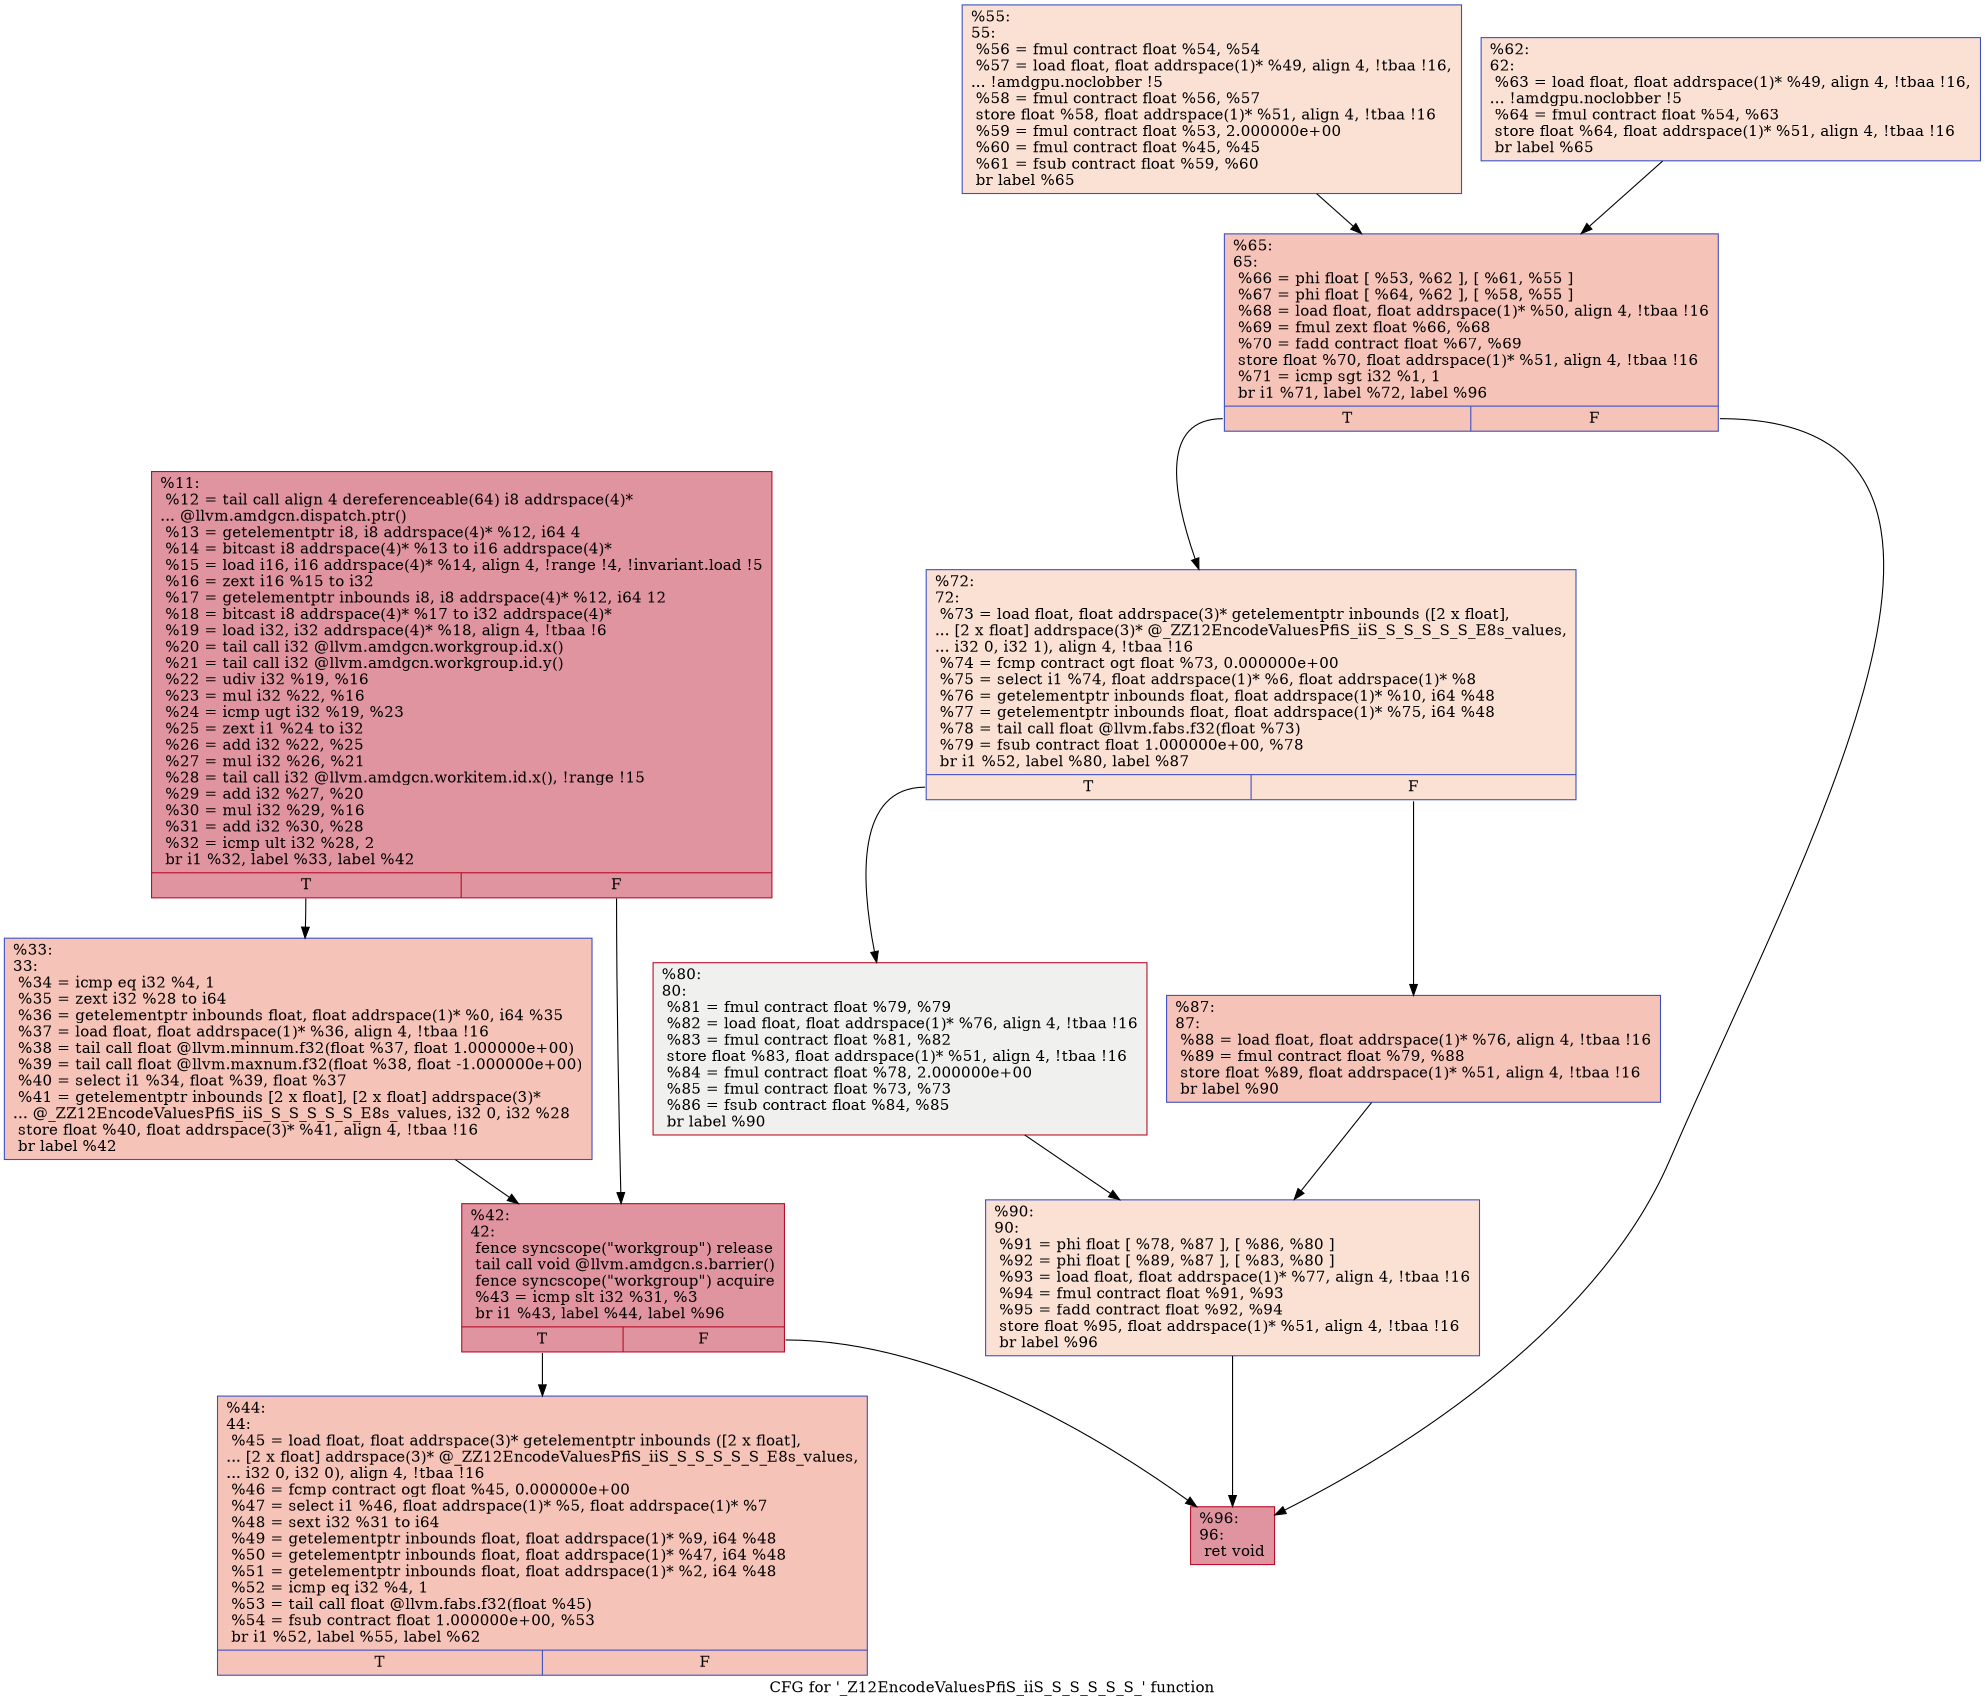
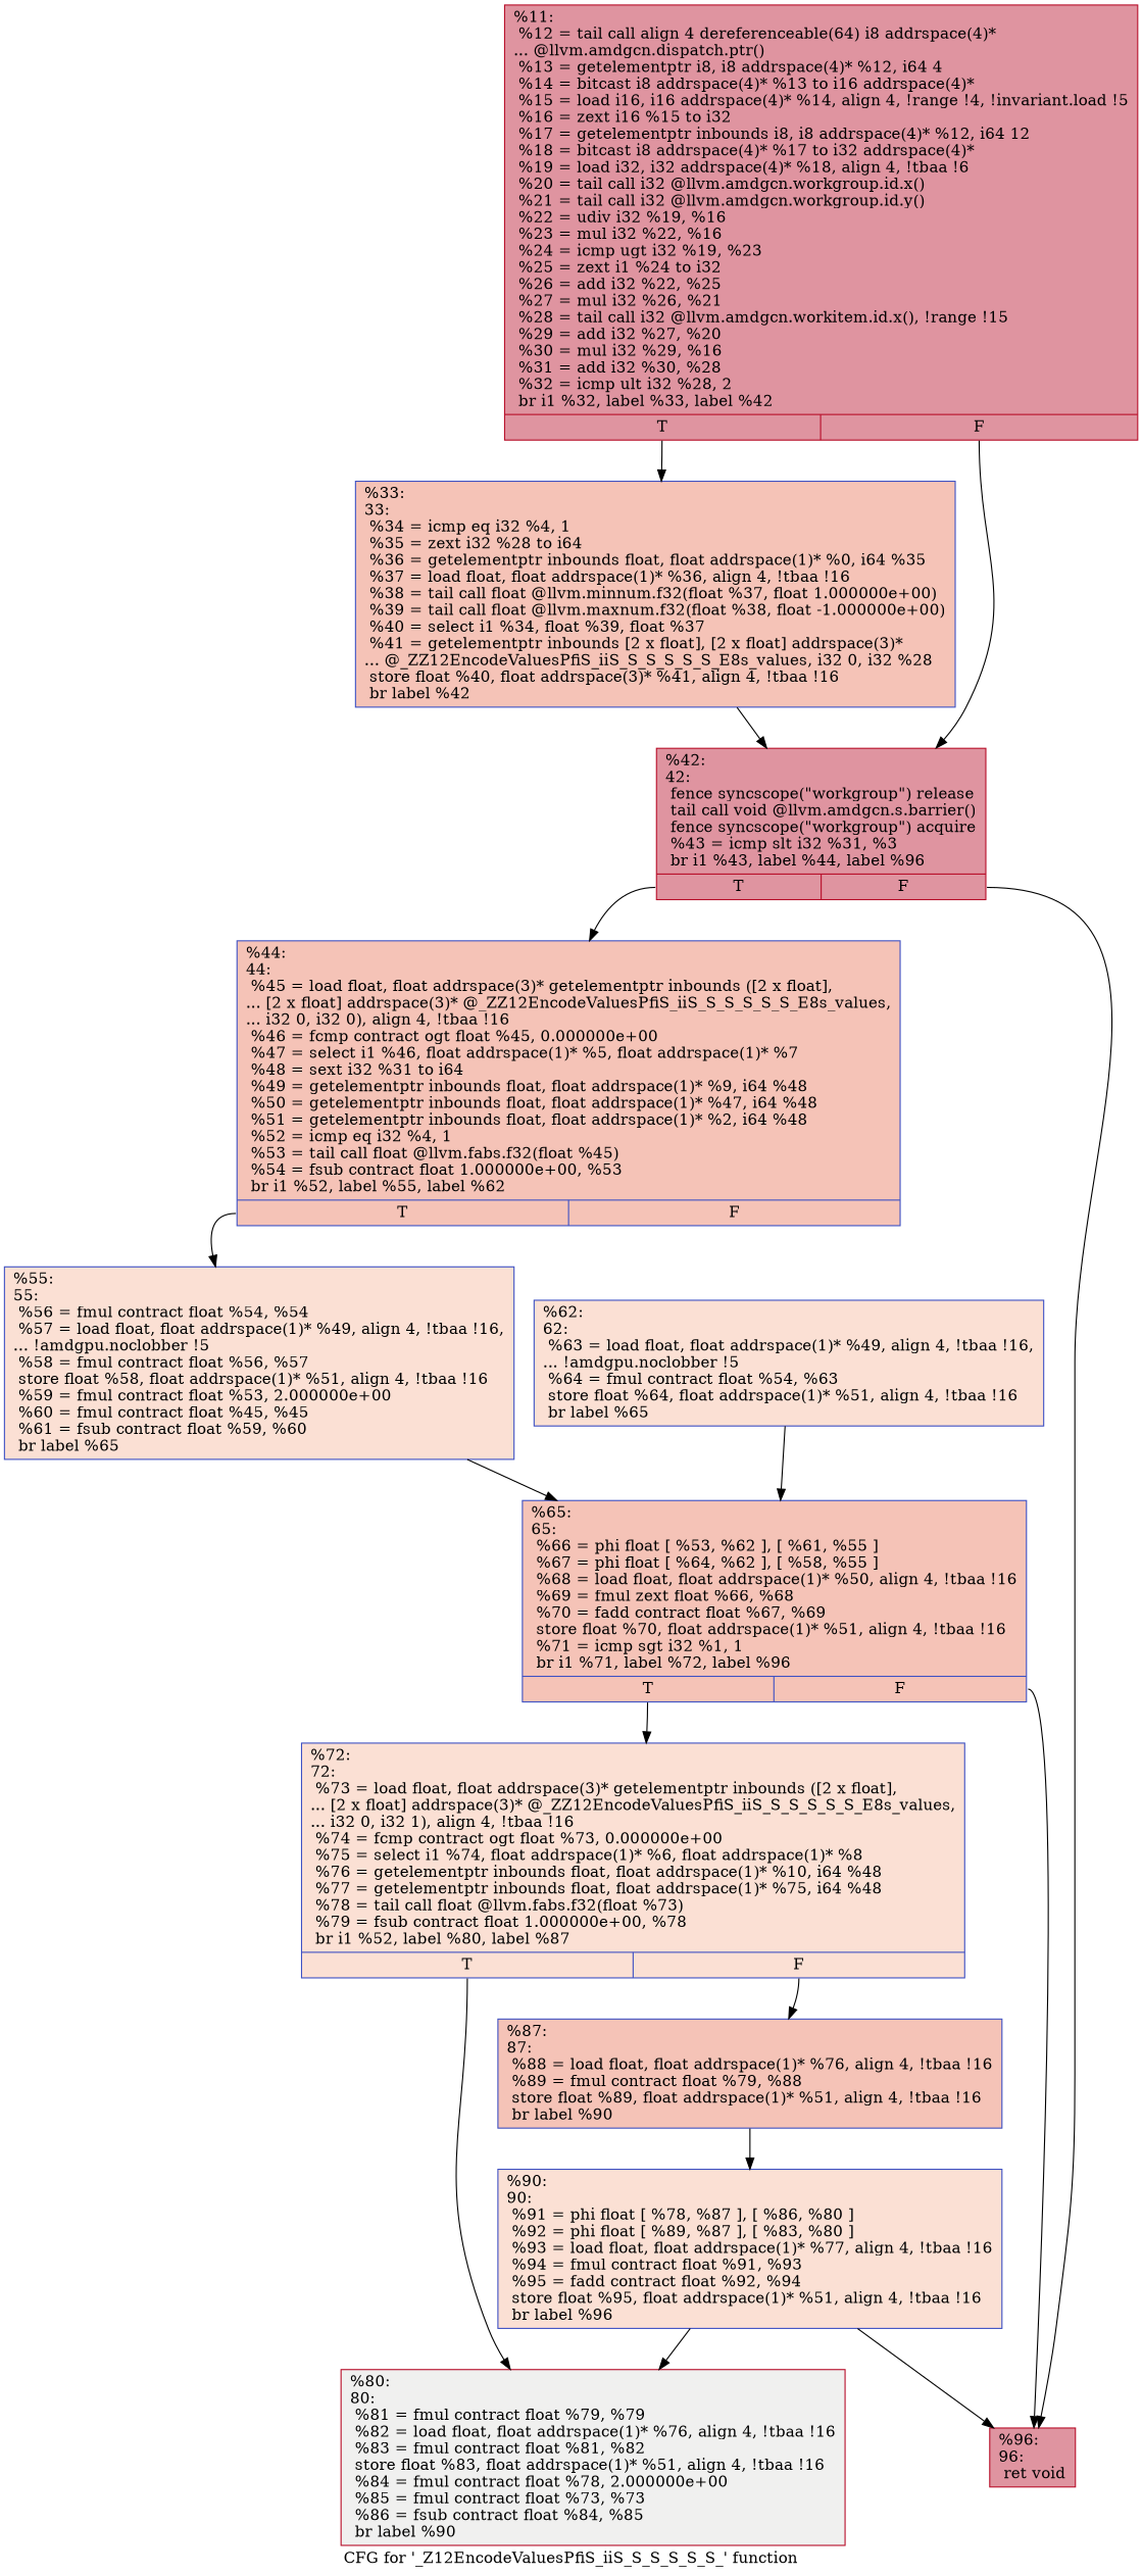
  digraph {
    label="CFG for '_Z12EncodeValuesPfiS_iiS_S_S_S_S_S_' function"
    node [color="#3d50c3ff" fillcolor="#e8765c70" shape=record style=filled]
    n1 [color="#b70d28ff" fillcolor="#b70d2870" label="{%11:\l  %12 = tail call align 4 dereferenceable(64) i8 addrspace(4)*\l... @llvm.amdgcn.dispatch.ptr()\l  %13 = getelementptr i8, i8 addrspace(4)* %12, i64 4\l  %14 = bitcast i8 addrspace(4)* %13 to i16 addrspace(4)*\l  %15 = load i16, i16 addrspace(4)* %14, align 4, !range !4, !invariant.load !5\l  %16 = zext i16 %15 to i32\l  %17 = getelementptr inbounds i8, i8 addrspace(4)* %12, i64 12\l  %18 = bitcast i8 addrspace(4)* %17 to i32 addrspace(4)*\l  %19 = load i32, i32 addrspace(4)* %18, align 4, !tbaa !6\l  %20 = tail call i32 @llvm.amdgcn.workgroup.id.x()\l  %21 = tail call i32 @llvm.amdgcn.workgroup.id.y()\l  %22 = udiv i32 %19, %16\l  %23 = mul i32 %22, %16\l  %24 = icmp ugt i32 %19, %23\l  %25 = zext i1 %24 to i32\l  %26 = add i32 %22, %25\l  %27 = mul i32 %26, %21\l  %28 = tail call i32 @llvm.amdgcn.workitem.id.x(), !range !15\l  %29 = add i32 %27, %20\l  %30 = mul i32 %29, %16\l  %31 = add i32 %30, %28\l  %32 = icmp ult i32 %28, 2\l  br i1 %32, label %33, label %42\l|{<s0>T|<s1>F}}"]
    n2 [label="{%33:\l33:                                               \l  %34 = icmp eq i32 %4, 1\l  %35 = zext i32 %28 to i64\l  %36 = getelementptr inbounds float, float addrspace(1)* %0, i64 %35\l  %37 = load float, float addrspace(1)* %36, align 4, !tbaa !16\l  %38 = tail call float @llvm.minnum.f32(float %37, float 1.000000e+00)\l  %39 = tail call float @llvm.maxnum.f32(float %38, float -1.000000e+00)\l  %40 = select i1 %34, float %39, float %37\l  %41 = getelementptr inbounds [2 x float], [2 x float] addrspace(3)*\l... @_ZZ12EncodeValuesPfiS_iiS_S_S_S_S_S_E8s_values, i32 0, i32 %28\l  store float %40, float addrspace(3)* %41, align 4, !tbaa !16\l  br label %42\l}"]
    n3 [color="#b70d28ff" fillcolor="#b70d2870" label="{%42:\l42:                                               \l  fence syncscope(\"workgroup\") release\l  tail call void @llvm.amdgcn.s.barrier()\l  fence syncscope(\"workgroup\") acquire\l  %43 = icmp slt i32 %31, %3\l  br i1 %43, label %44, label %96\l|{<s0>T|<s1>F}}"]
    n4 [label="{%44:\l44:                                               \l  %45 = load float, float addrspace(3)* getelementptr inbounds ([2 x float],\l... [2 x float] addrspace(3)* @_ZZ12EncodeValuesPfiS_iiS_S_S_S_S_S_E8s_values,\l... i32 0, i32 0), align 4, !tbaa !16\l  %46 = fcmp contract ogt float %45, 0.000000e+00\l  %47 = select i1 %46, float addrspace(1)* %5, float addrspace(1)* %7\l  %48 = sext i32 %31 to i64\l  %49 = getelementptr inbounds float, float addrspace(1)* %9, i64 %48\l  %50 = getelementptr inbounds float, float addrspace(1)* %47, i64 %48\l  %51 = getelementptr inbounds float, float addrspace(1)* %2, i64 %48\l  %52 = icmp eq i32 %4, 1\l  %53 = tail call float @llvm.fabs.f32(float %45)\l  %54 = fsub contract float 1.000000e+00, %53\l  br i1 %52, label %55, label %62\l|{<s0>T|<s1>F}}"]
    n5 [color="#b70d28ff" fillcolor="#b70d2870" label="{%96:\l96:                                               \l  ret void\l}"]
    n6 [fillcolor="#f7b99e70" label="{%55:\l55:                                               \l  %56 = fmul contract float %54, %54\l  %57 = load float, float addrspace(1)* %49, align 4, !tbaa !16,\l... !amdgpu.noclobber !5\l  %58 = fmul contract float %56, %57\l  store float %58, float addrspace(1)* %51, align 4, !tbaa !16\l  %59 = fmul contract float %53, 2.000000e+00\l  %60 = fmul contract float %45, %45\l  %61 = fsub contract float %59, %60\l  br label %65\l}"]
    n7 [label="{%65:\l65:                                               \l  %66 = phi float [ %53, %62 ], [ %61, %55 ]\l  %67 = phi float [ %64, %62 ], [ %58, %55 ]\l  %68 = load float, float addrspace(1)* %50, align 4, !tbaa !16\l  %69 = fmul zext float %66, %68\l  %70 = fadd contract float %67, %69\l  store float %70, float addrspace(1)* %51, align 4, !tbaa !16\l  %71 = icmp sgt i32 %1, 1\l  br i1 %71, label %72, label %96\l|{<s0>T|<s1>F}}"]
    n8 [fillcolor="#f7b99e70" label="{%62:\l62:                                               \l  %63 = load float, float addrspace(1)* %49, align 4, !tbaa !16,\l... !amdgpu.noclobber !5\l  %64 = fmul contract float %54, %63\l  store float %64, float addrspace(1)* %51, align 4, !tbaa !16\l  br label %65\l}"]
    n9 [fillcolor="#f7b99e70" label="{%72:\l72:                                               \l  %73 = load float, float addrspace(3)* getelementptr inbounds ([2 x float],\l... [2 x float] addrspace(3)* @_ZZ12EncodeValuesPfiS_iiS_S_S_S_S_S_E8s_values,\l... i32 0, i32 1), align 4, !tbaa !16\l  %74 = fcmp contract ogt float %73, 0.000000e+00\l  %75 = select i1 %74, float addrspace(1)* %6, float addrspace(1)* %8\l  %76 = getelementptr inbounds float, float addrspace(1)* %10, i64 %48\l  %77 = getelementptr inbounds float, float addrspace(1)* %75, i64 %48\l  %78 = tail call float @llvm.fabs.f32(float %73)\l  %79 = fsub contract float 1.000000e+00, %78\l  br i1 %52, label %80, label %87\l|{<s0>T|<s1>F}}"]
    n10 [color="#b70d28ff" fillcolor="#dedcdb70" label="{%80:\l80:                                               \l  %81 = fmul contract float %79, %79\l  %82 = load float, float addrspace(1)* %76, align 4, !tbaa !16\l  %83 = fmul contract float %81, %82\l  store float %83, float addrspace(1)* %51, align 4, !tbaa !16\l  %84 = fmul contract float %78, 2.000000e+00\l  %85 = fmul contract float %73, %73\l  %86 = fsub contract float %84, %85\l  br label %90\l}"]
    n11 [label="{%87:\l87:                                               \l  %88 = load float, float addrspace(1)* %76, align 4, !tbaa !16\l  %89 = fmul contract float %79, %88\l  store float %89, float addrspace(1)* %51, align 4, !tbaa !16\l  br label %90\l}"]
    n12 [fillcolor="#f7b99e70" label="{%90:\l90:                                               \l  %91 = phi float [ %78, %87 ], [ %86, %80 ]\l  %92 = phi float [ %89, %87 ], [ %83, %80 ]\l  %93 = load float, float addrspace(1)* %77, align 4, !tbaa !16\l  %94 = fmul contract float %91, %93\l  %95 = fadd contract float %92, %94\l  store float %95, float addrspace(1)* %51, align 4, !tbaa !16\l  br label %96\l}"]
    n1 -> n2 [tailport=s0]
    n1 -> n3 [tailport=s1]
    n2 -> n3
    n3 -> n4 [tailport=s0]
    n3 -> n5 [tailport=s1]
+   n4 -> n6 [tailport=s0]
    n6 -> n7
    n7 -> n5 [tailport=s1]
    n7 -> n9 [tailport=s0]
    n8 -> n7
    n9 -> n10 [tailport=s0]
    n9 -> n11 [tailport=s1]
-   n10 -> n12
+   n12 -> n10
    n11 -> n12
    n12 -> n5
  }
